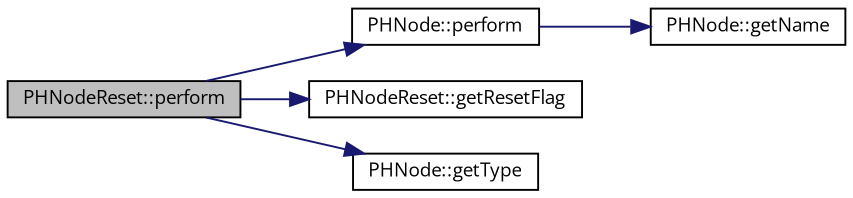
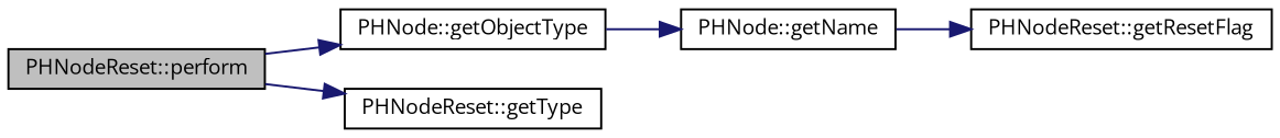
  digraph {
    fontname="Open Sans"
    rankdir=LR
    node [color=black fontname="Open Sans" fontsize=10 shape=record]
    edge [color=midnightblue fontname="Open Sans" fontsize=10 labelfontname=FreeSans labelfontsize=10 style=solid]
    n1 [fillcolor=grey75 fontcolor=black height=0.2 label="PHNodeReset::perform" style=filled width=0.4]
-   n2 [height=0.2 label="PHNode::perform" width=0.4]
+   n2 [height=0.2 label="PHNode::getObjectType" width=0.4]
    n3 [height=0.2 label="PHNodeReset::getResetFlag" width=0.4]
-   n4 [height=0.2 label="PHNode::getType" width=0.4]
+   n4 [height=0.2 label="PHNodeReset::getType" width=0.4]
    n5 [height=0.2 label="PHNode::getName" width=0.4]
    n1 -> n2
-   n1 -> n3
+   n5 -> n3
    n1 -> n4
    n2 -> n5
  }
